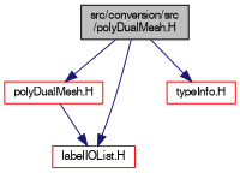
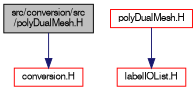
  digraph {
    node [color=red fontname=FreeSans fontsize=10 shape=record]
    edge [color=midnightblue fontname=FreeSans fontsize=10 labelfontname=FreeSans labelfontsize=10 style=solid]
    n1 [color=black fillcolor=grey75 fontcolor=black height=0.2 label="src/conversion/src\l/polyDualMesh.H" style=filled width=0.4]
    n2 [height=0.2 label="polyDualMesh.H" width=0.4]
    n3 [height=0.2 label="labelIOList.H" width=0.4]
-   n4 [height=0.2 label="typeInfo.H" width=0.4]
-   n1 -> n2
-   n1 -> n3
+   n4 [height=0.2 label="conversion.H" width=0.4]
    n1 -> n4
    n2 -> n3
  }
